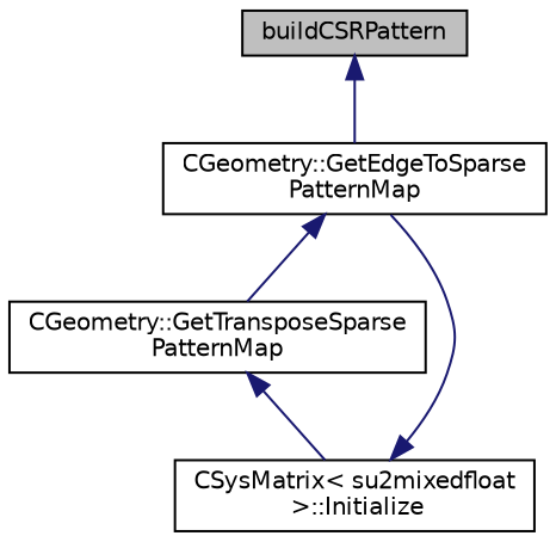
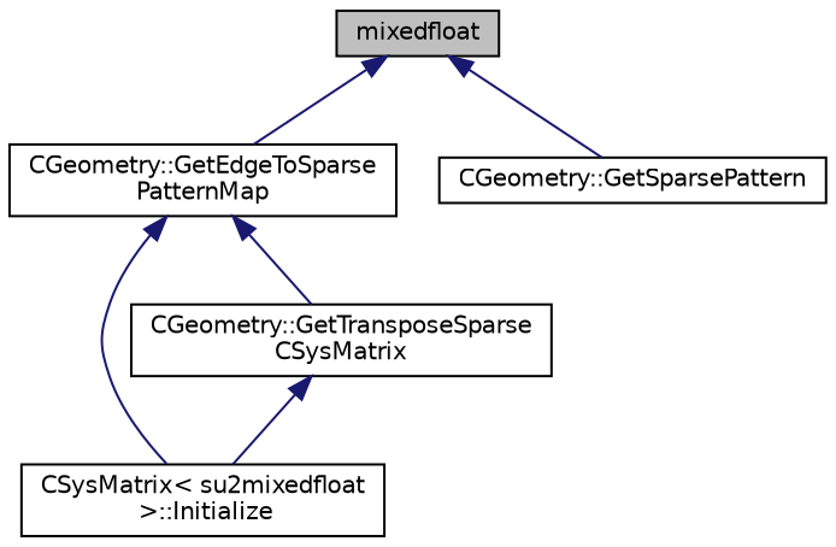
  digraph {
    rankdir=TB
    node [color=black fillcolor=white fontname=Helvetica fontsize=10 shape=record style=filled]
    edge [color=midnightblue dir=back fontname=Helvetica fontsize=10 labelfontname=Helvetica labelfontsize=10 style=solid]
-   n1 [fillcolor=grey75 fontcolor=black height=0.2 label=buildCSRPattern width=0.4]
+   n1 [fillcolor=grey75 fontcolor=black height=0.2 label=mixedfloat width=0.4]
    n2 [height=0.2 label="CGeometry::GetEdgeToSparse\lPatternMap" width=0.4]
+   n3 [height=0.2 label="CGeometry::GetSparsePattern" width=0.4]
    n4 [height=0.2 label="CSysMatrix\< su2mixedfloat\l \>::Initialize" width=0.4]
-   n5 [height=0.2 label="CGeometry::GetTransposeSparse\lPatternMap" width=0.4]
+   n5 [height=0.2 label="CGeometry::GetTransposeSparse\lCSysMatrix" width=0.4]
    n1 -> n2
-   n4 -> n2
+   n1 -> n3
+   n2 -> n4
    n2 -> n5
    n5 -> n4
  }
